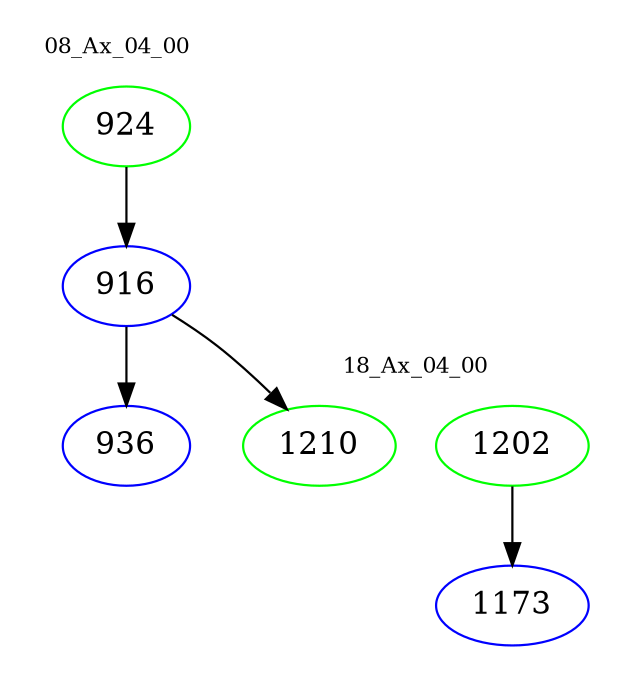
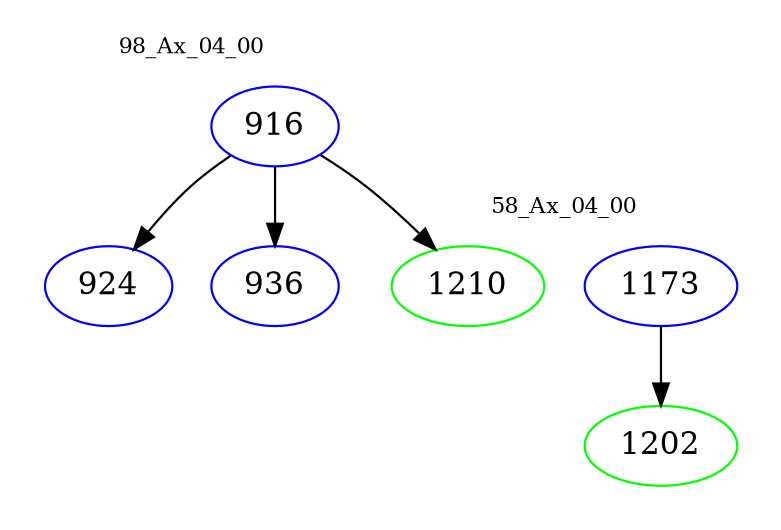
  digraph {
    node [color=green]
    edge [color=black]
    n1 [label=1202]
    n2 [color=blue label=1173]
    n3 [label=1210]
-   n4 [label=924]
+   n4 [color=blue label=924]
    n5 [color=blue label=916]
    n6 [color=blue label=936]
    subgraph cluster_1 {
      color=white
      fontsize=10
-     label="18_Ax_04_00"
+     label="58_Ax_04_00"
      n1
      n2
      n3
    }
    subgraph cluster_2 {
      color=white
      fontsize=10
-     label="08_Ax_04_00"
+     label="98_Ax_04_00"
      n4
      n5
      n6
    }
-   n1 -> n2
-   n4 -> n5
+   n2 -> n1
+   n5 -> n4
    n5 -> n3
    n5 -> n6
  }
